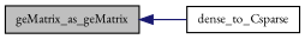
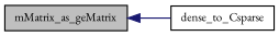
  digraph {
    rankdir=LR
    fontname="EB Garamond"
    node [color=black fontname="EB Garamond" fontsize=10 shape=record style=filled]
-   n1 [fillcolor=grey75 fontcolor=black height=0.2 label=geMatrix_as_geMatrix width=0.4]
+   n1 [fillcolor=grey75 fontcolor=black height=0.2 label=mMatrix_as_geMatrix width=0.4]
    n2 [fillcolor=white height=0.2 label=dense_to_Csparse width=0.4]
    n1 -> n2 [color=midnightblue dir=back fontname="EB Garamond" fontsize=10 labelfontname="FreeSans.ttf" labelfontsize=10 style=solid]
  }
